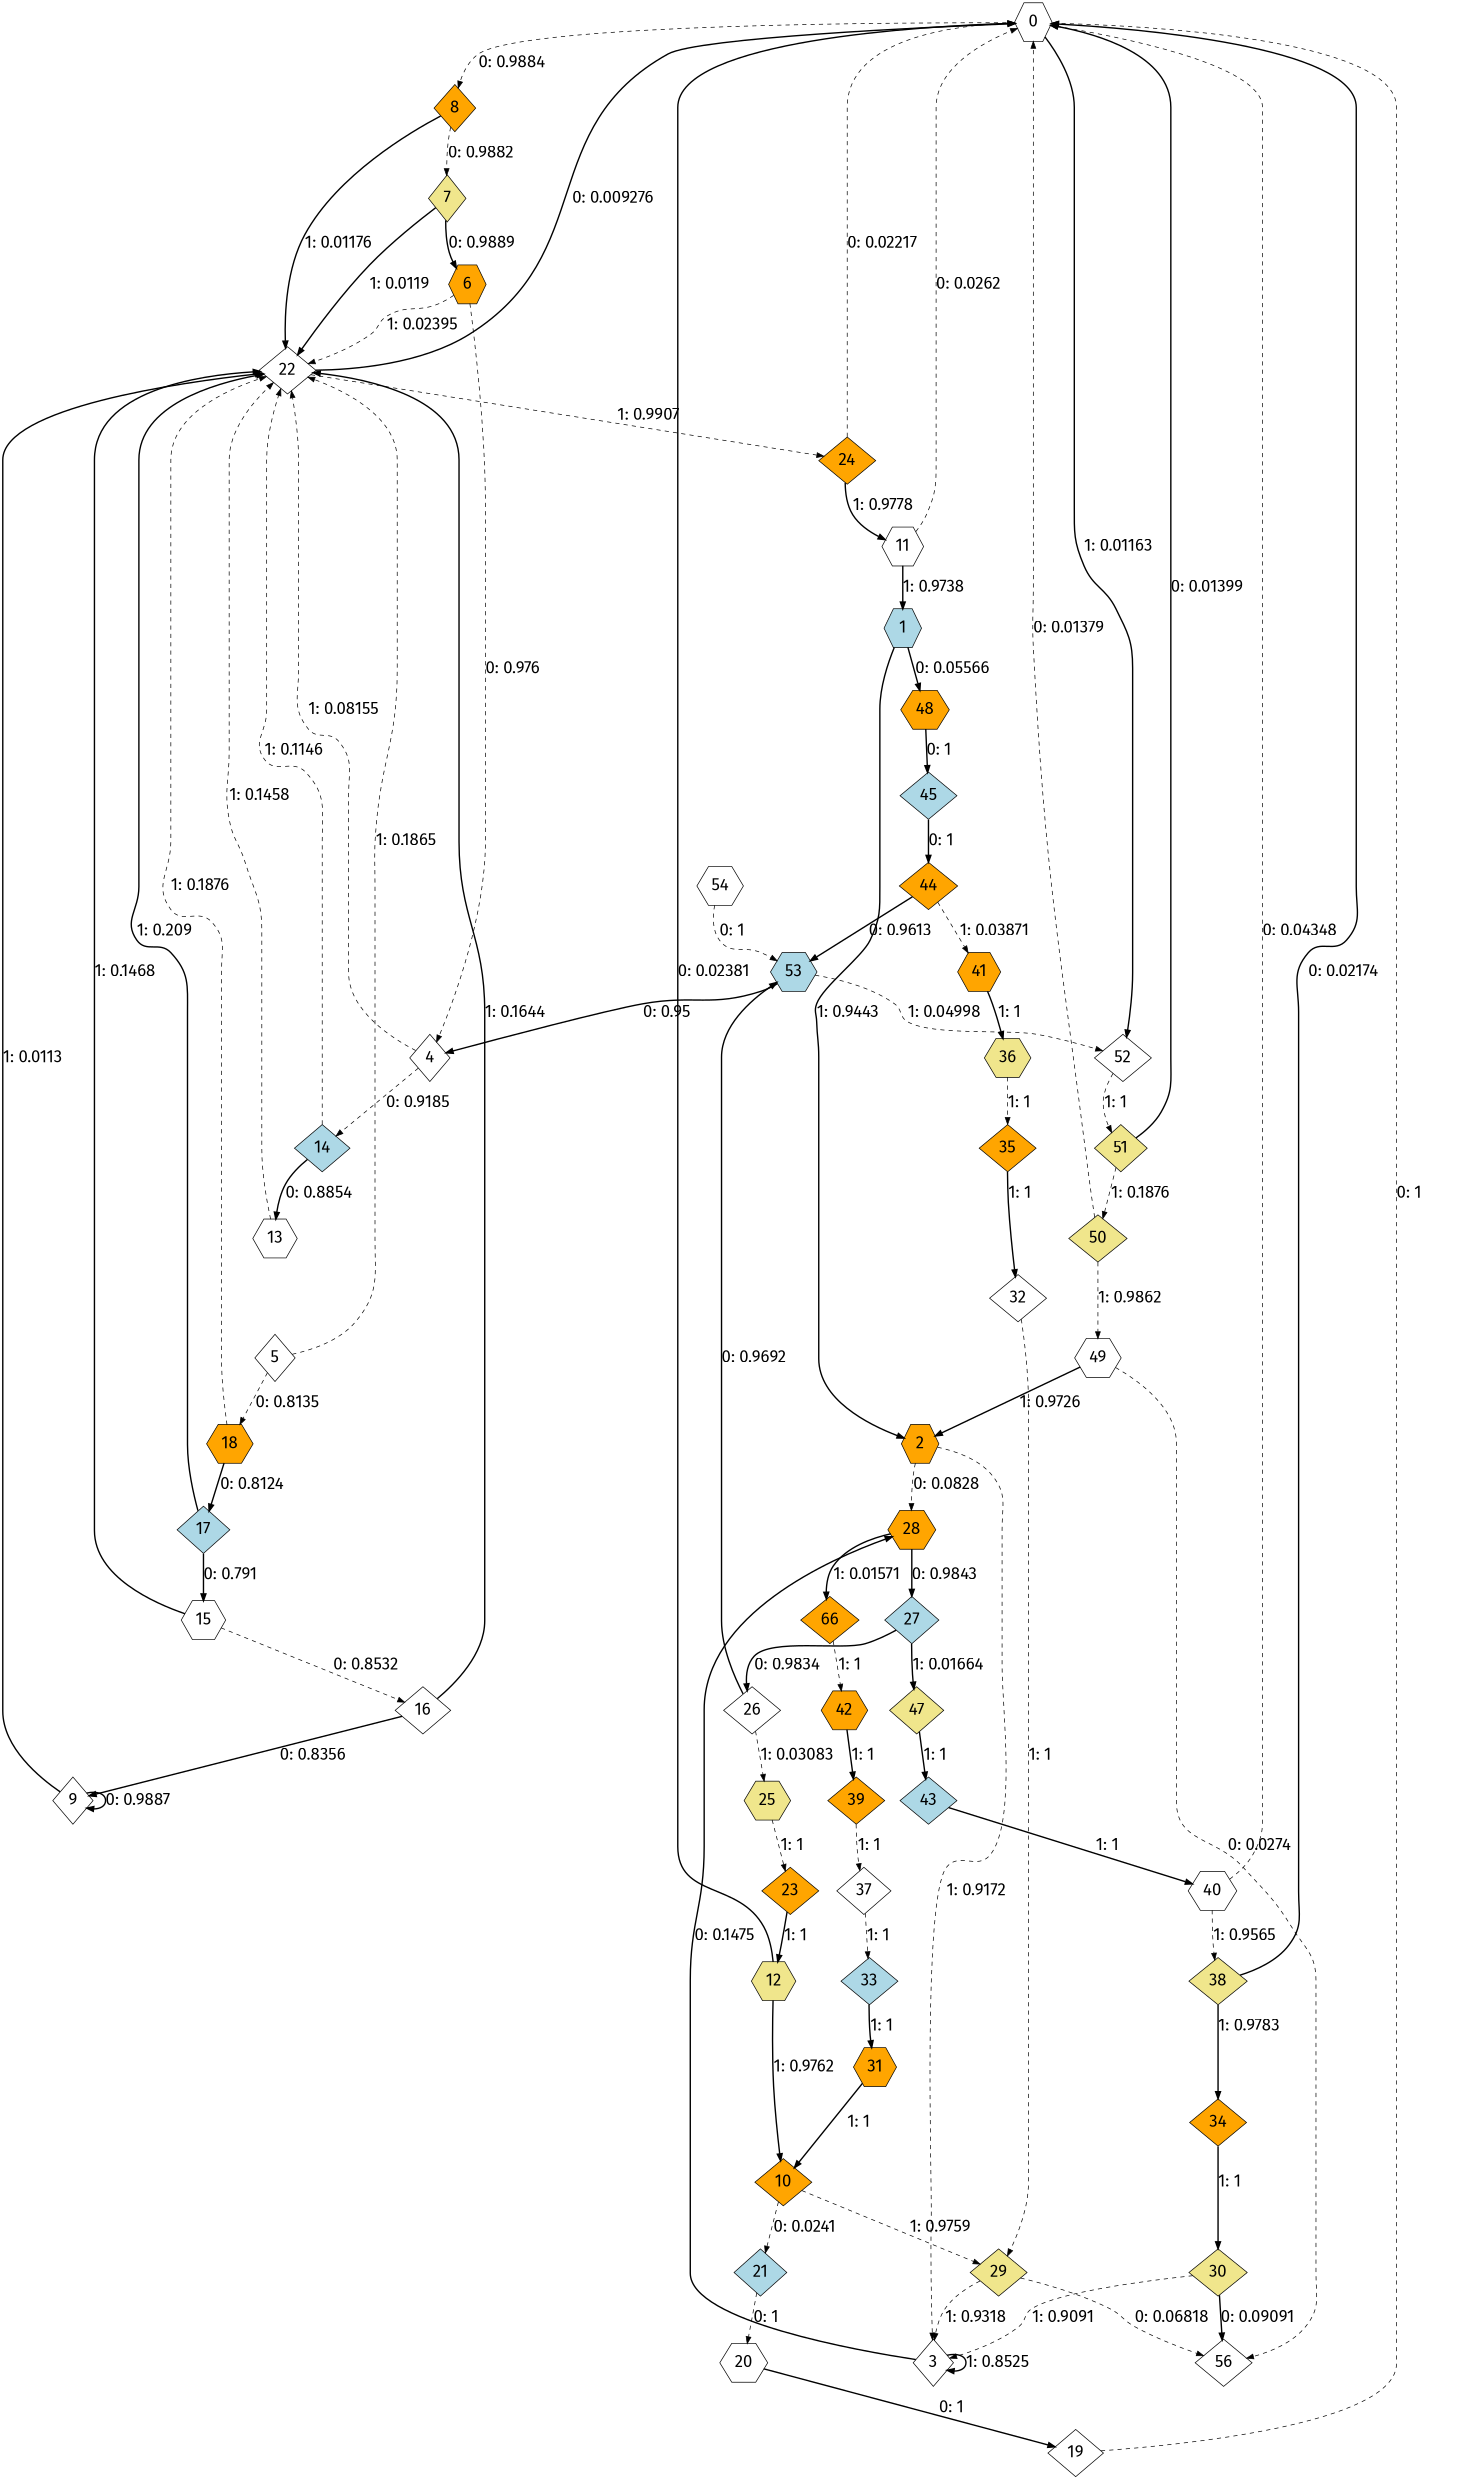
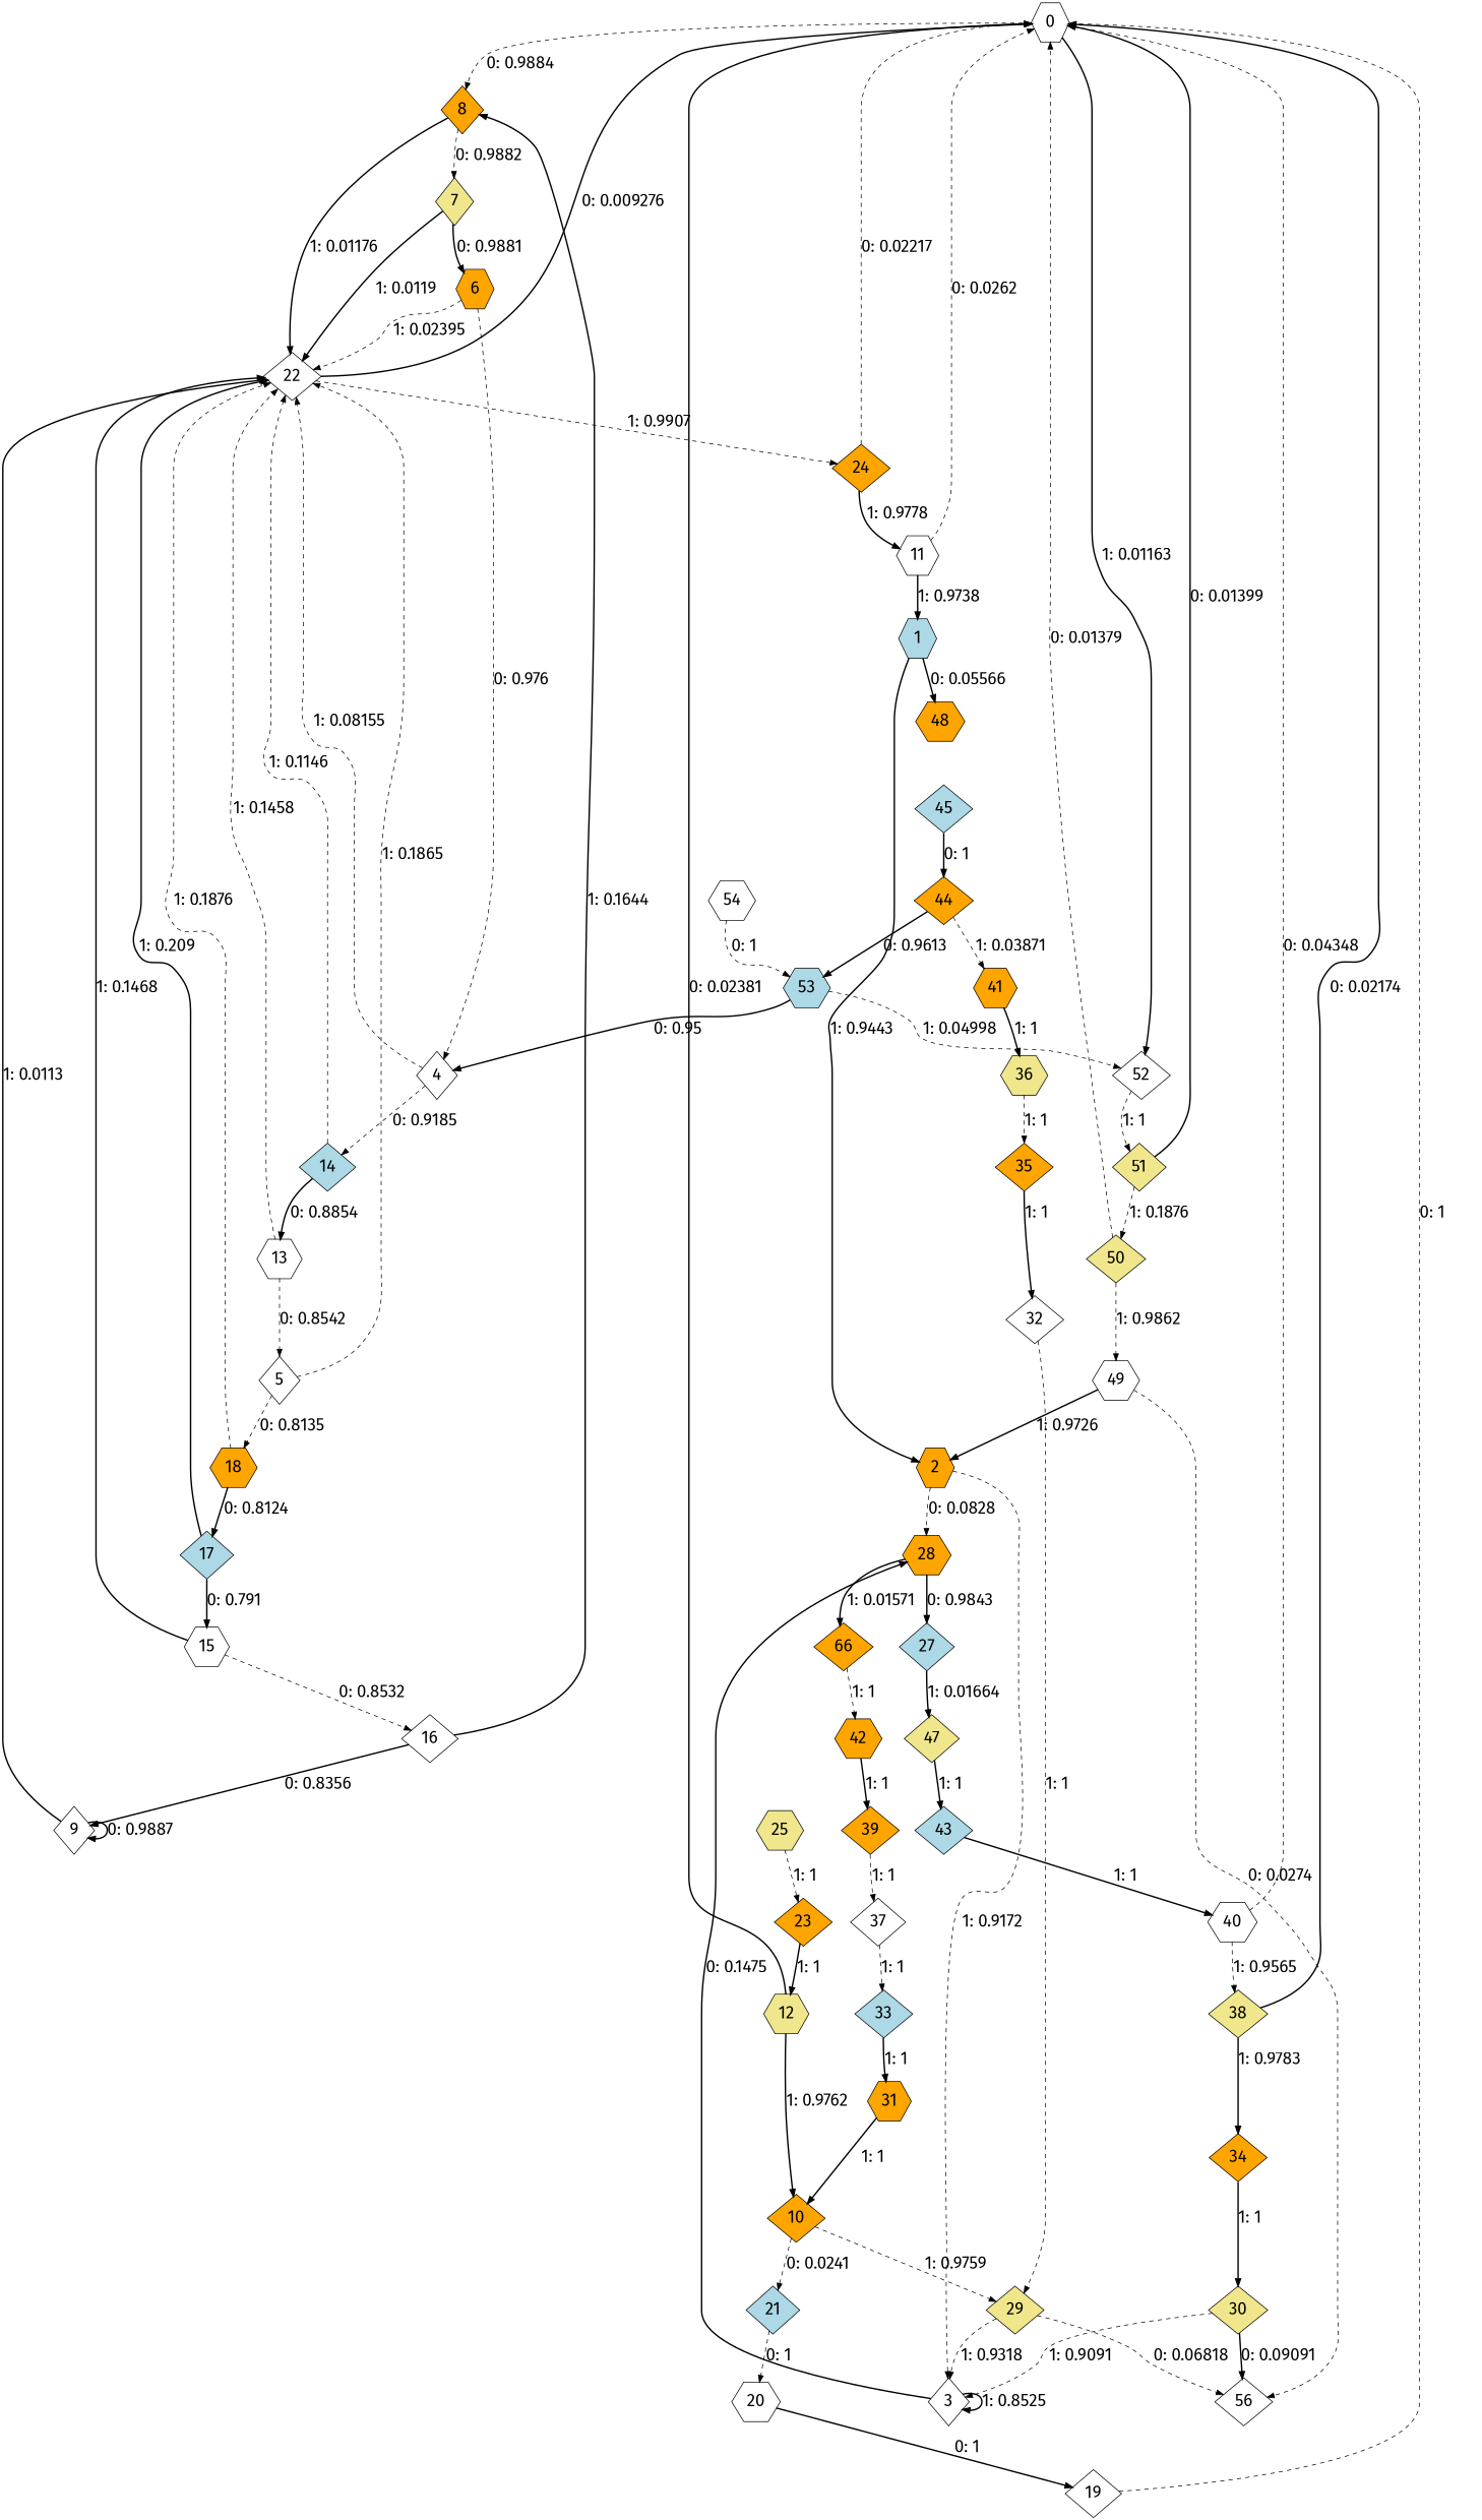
  digraph {
    fontname="Fira Sans"
    node [fillcolor=white fontname="Fira Sans" fontsize=24 shape=diamond style=filled]
    edge [fontname="Fira Sans" fontsize=24 style=bold]
    0 [shape=hexagon]
    8 [fillcolor=orange]
    52
    22
    7 [fillcolor=khaki]
    51 [fillcolor=khaki]
    24 [fillcolor=orange]
    6 [fillcolor=orange shape=hexagon]
    50 [fillcolor=khaki]
    1 [fillcolor=lightblue shape=hexagon]
    48 [fillcolor=orange shape=hexagon]
    2 [fillcolor=orange shape=hexagon]
    45 [fillcolor=lightblue]
    28 [fillcolor=orange shape=hexagon]
    3
    44 [fillcolor=orange]
    27 [fillcolor=lightblue]
    n18 [fillcolor=orange label=66]
-   26
    47 [fillcolor=khaki]
    42 [fillcolor=orange shape=hexagon]
    4
    14 [fillcolor=lightblue]
    13 [shape=hexagon]
    5
    11 [shape=hexagon]
    18 [fillcolor=orange shape=hexagon]
    17 [fillcolor=lightblue]
    15 [shape=hexagon]
    9
    10 [fillcolor=orange]
    21 [fillcolor=lightblue]
    29 [fillcolor=khaki]
    20 [shape=hexagon]
    56
    19
    12 [fillcolor=khaki shape=hexagon]
    16
    23 [fillcolor=orange]
    25 [fillcolor=khaki shape=hexagon]
    53 [fillcolor=lightblue shape=hexagon]
    43 [fillcolor=lightblue]
    40 [shape=hexagon]
    39 [fillcolor=orange]
    30 [fillcolor=khaki]
    31 [fillcolor=orange shape=hexagon]
    32
    33 [fillcolor=lightblue]
    34 [fillcolor=orange]
    35 [fillcolor=orange]
    36 [fillcolor=khaki shape=hexagon]
    37
    38 [fillcolor=khaki]
    41 [fillcolor=orange shape=hexagon]
    49 [shape=hexagon]
    54 [shape=hexagon]
    0 -> 8 [label="0: 0.9884   " style=dashed]
    0 -> 52 [label="1: 0.01163  "]
    8 -> 22 [label="1: 0.01176  "]
    8 -> 7 [label="0: 0.9882   " style=dashed]
    52 -> 51 [label="1: 1        " style=dashed]
    22 -> 0 [label="0: 0.009276  "]
    22 -> 24 [label="1: 0.9907   " style=dashed]
    7 -> 22 [label="1: 0.0119   "]
-   7 -> 6 [label="0: 0.9889   "]
+   7 -> 6 [label="0: 0.9881   "]
    51 -> 0 [label="0: 0.01399  "]
    51 -> 50 [label="1: 0.1876   " style=dashed]
    24 -> 0 [label="0: 0.02217  " style=dashed]
    24 -> 11 [label="1: 0.9778   "]
    6 -> 22 [label="1: 0.02395  " style=dashed]
    6 -> 4 [label="0: 0.976    " style=dashed]
    50 -> 0 [label="0: 0.01379  " style=dashed]
    50 -> 49 [label="1: 0.9862   " style=dashed]
    1 -> 48 [label="0: 0.05566  "]
    1 -> 2 [label="1: 0.9443   "]
-   48 -> 45 [label="0: 1        "]
    2 -> 28 [label="0: 0.0828   " style=dashed]
    2 -> 3 [label="1: 0.9172   " style=dashed]
    45 -> 44 [label="0: 1        "]
    28 -> 27 [label="0: 0.9843   "]
    28 -> n18 [label="1: 0.01571  "]
    3 -> 28 [label="0: 0.1475   "]
    3 -> 3 [label="1: 0.8525   "]
    44 -> 53 [label="0: 0.9613   "]
    44 -> 41 [label="1: 0.03871  " style=dashed]
-   27 -> 26 [label="0: 0.9834   "]
    27 -> 47 [label="1: 0.01664  "]
    n18 -> 42 [label="1: 1        " style=dashed]
-   26 -> 25 [label="1: 0.03083  " style=dashed]
-   26 -> 53 [label="0: 0.9692   "]
    47 -> 43 [label="1: 1        "]
    42 -> 39 [label="1: 1        "]
    4 -> 22 [label="1: 0.08155  " style=dashed]
    4 -> 14 [label="0: 0.9185   " style=dashed]
    14 -> 22 [label="1: 0.1146   " style=dashed]
    14 -> 13 [label="0: 0.8854   "]
    13 -> 22 [label="1: 0.1458   " style=dashed]
+   13 -> 5 [label="0: 0.8542   " style=dashed]
    5 -> 22 [label="1: 0.1865   " style=dashed]
    5 -> 18 [label="0: 0.8135   " style=dashed]
    11 -> 0 [label="0: 0.0262   " style=dashed]
    11 -> 1 [label="1: 0.9738   "]
    18 -> 22 [label="1: 0.1876   " style=dashed]
    18 -> 17 [label="0: 0.8124   "]
    17 -> 22 [label="1: 0.209    "]
    17 -> 15 [label="0: 0.791    "]
    15 -> 22 [label="1: 0.1468   "]
    15 -> 16 [label="0: 0.8532   " style=dashed]
    9 -> 22 [label="1: 0.0113   "]
    9 -> 9 [label="0: 0.9887   "]
    10 -> 21 [label="0: 0.0241   " style=dashed]
    10 -> 29 [label="1: 0.9759   " style=dashed]
    21 -> 20 [label="0: 1        " style=dashed]
    29 -> 3 [label="1: 0.9318   " style=dashed]
    29 -> 56 [label="0: 0.06818  " style=dashed]
    20 -> 19 [label="0: 1        "]
    19 -> 0 [label="0: 1        " style=dashed]
    12 -> 0 [label="0: 0.02381  "]
    12 -> 10 [label="1: 0.9762   "]
-   16 -> 22 [label="1: 0.1644   "]
+   16 -> 8 [label="1: 0.1644   "]
    16 -> 9 [label="0: 0.8356   "]
    23 -> 12 [label="1: 1        "]
    25 -> 23 [label="1: 1        " style=dashed]
    53 -> 52 [label="1: 0.04998  " style=dashed]
    53 -> 4 [label="0: 0.95     "]
    43 -> 40 [label="1: 1        "]
    40 -> 0 [label="0: 0.04348  " style=dashed]
    40 -> 38 [label="1: 0.9565   " style=dashed]
    39 -> 37 [label="1: 1        " style=dashed]
    30 -> 3 [label="1: 0.9091   " style=dashed]
    30 -> 56 [label="0: 0.09091  "]
    31 -> 10 [label="1: 1        "]
    32 -> 29 [label="1: 1        " style=dashed]
    33 -> 31 [label="1: 1        "]
    34 -> 30 [label="1: 1        "]
    35 -> 32 [label="1: 1        "]
    36 -> 35 [label="1: 1        " style=dashed]
    37 -> 33 [label="1: 1        " style=dashed]
    38 -> 0 [label="0: 0.02174  "]
    38 -> 34 [label="1: 0.9783   "]
    41 -> 36 [label="1: 1        "]
    49 -> 2 [label="1: 0.9726   "]
    49 -> 56 [label="0: 0.0274   " style=dashed]
    54 -> 53 [label="0: 1        " style=dashed]
  }
